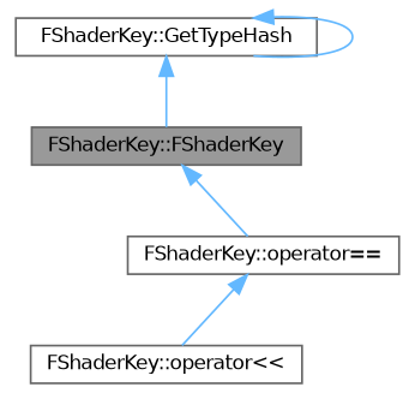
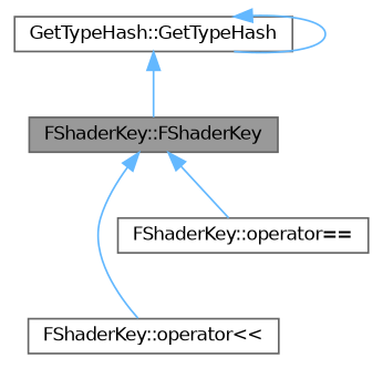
  digraph {
    rankdir=TB
    node [color=grey40 fillcolor=white fontname=Helvetica fontsize=10 shape=box style=filled]
    edge [color=steelblue1 dir=back fontname=Helvetica fontsize=10 labelfontname=Helvetica labelfontsize=10 style=solid]
    n1 [color=gray40 fillcolor=grey60 fontcolor=black height=0.2 label="FShaderKey::FShaderKey" width=0.4]
    n2 [height=0.2 label="FShaderKey::operator\<\<" width=0.4]
    n3 [height=0.2 label="FShaderKey::operator==" width=0.4]
-   n4 [height=0.2 label="FShaderKey::GetTypeHash" width=0.4]
-   n3 -> n2
+   n4 [height=0.2 label="GetTypeHash::GetTypeHash" width=0.4]
+   n1 -> n2
    n1 -> n3
    n4 -> n1
    n4 -> n4
  }
